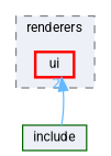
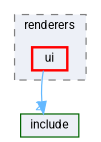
  digraph {
    compound=true
    fontname=Roboto
    node [fillcolor="#edf0f7" fontname=Roboto fontsize=10 shape=box]
    n1 [color=red height=0.2 label=ui style="filled,bold" width=0.4]
    n2 [color=darkgreen height=0.2 label=include style=filled width=0.4]
    subgraph cluster_1 {
      bgcolor="#edf0f7"
      fontsize=10
      label=renderers
      pencolor=grey50
      style="filled,dashed"
      n1
    }
-   n2 -> n1 [color=steelblue1 fontcolor=steelblue1 fontname=Roboto fontsize=10 headlabel=2 labeldistance=1.5 labelfontname=Helvetica labelfontsize=10]
+   n1 -> n2 [color=steelblue1 fontcolor=steelblue1 fontname=Roboto fontsize=10 headlabel=2 labeldistance=1.5 labelfontname=Helvetica labelfontsize=10]
  }
